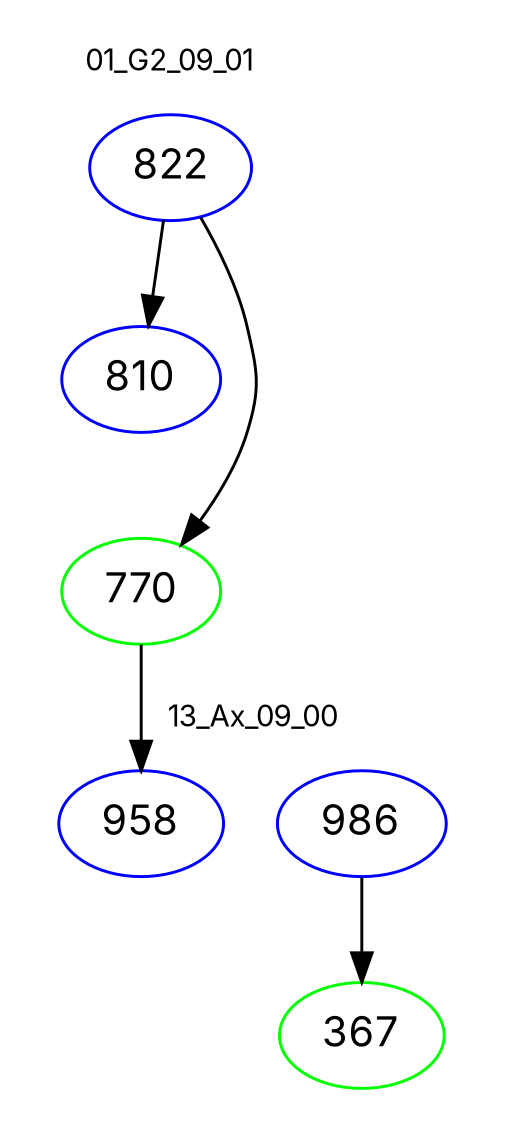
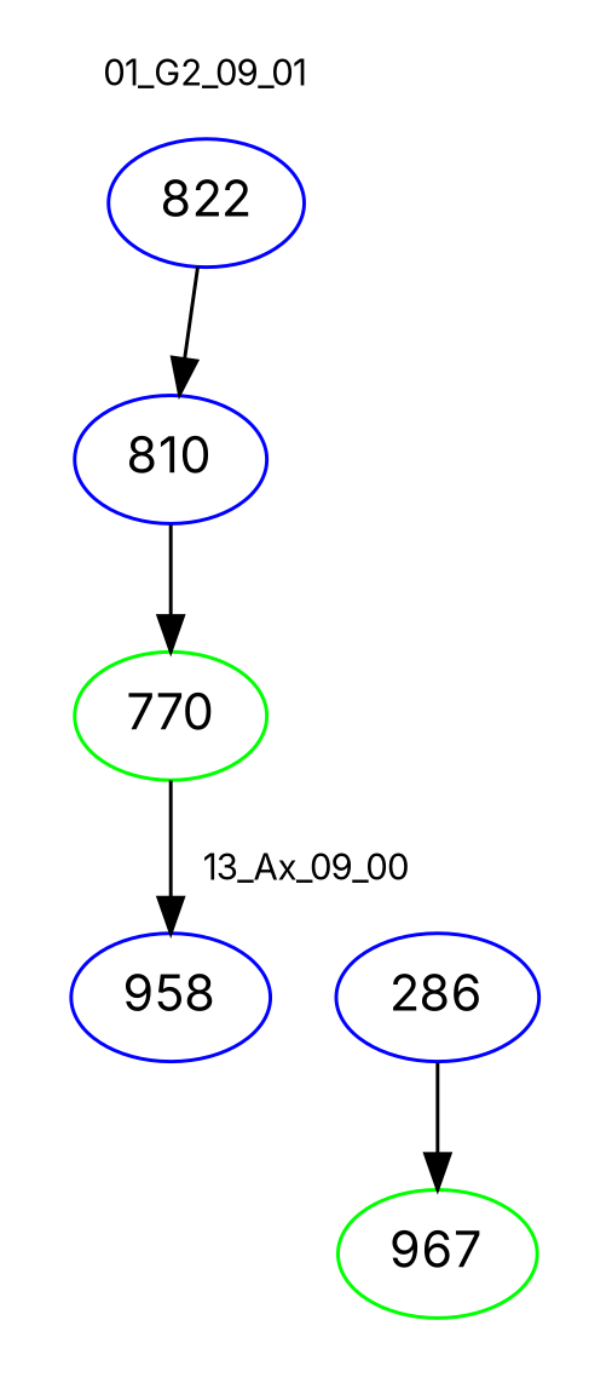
  digraph {
    fontname=Inter
    node [color=blue fontname=Inter]
    edge [color=black fontname=Inter]
-   n1 [label=986]
+   n1 [label=286]
    n2 [label=958]
-   n3 [color=green label=367]
+   n3 [color=green label=967]
    n4 [label=810]
    n5 [color=green label=770]
    n6 [label=822]
    subgraph cluster_1 {
      color=white
      fontsize=10
      label="13_Ax_09_00"
      n1
      n2
      n3
    }
    subgraph cluster_2 {
      color=white
      fontsize=10
      label="01_G2_09_01"
      n4
      n5
      n6
    }
    n1 -> n3
-   n6 -> n5
+   n4 -> n5
    n5 -> n2
    n6 -> n4
  }
